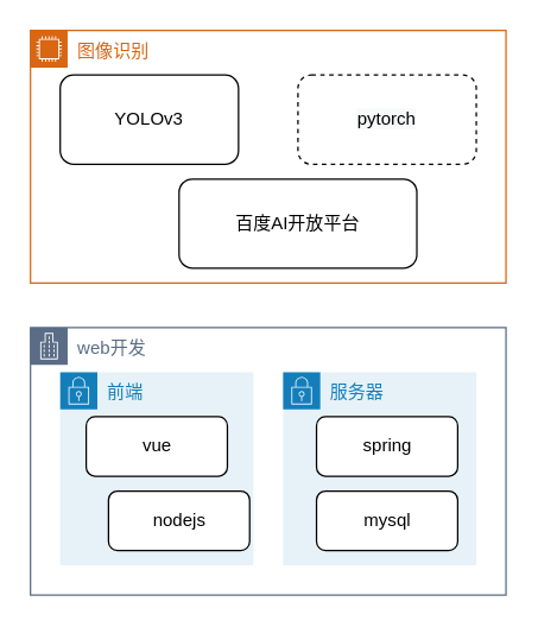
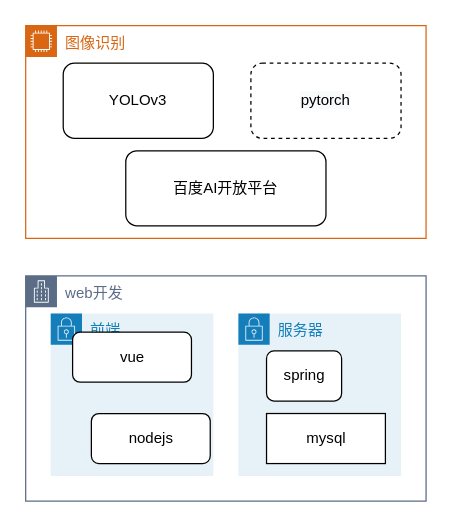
  <mxCell id="0" />
  <mxCell id="1" parent="0" />
  <mxCell id="2" value="web开发" style="points=[[0,0],[0.25,0],[0.5,0],[0.75,0],[1,0],[1,0.25],[1,0.5],[1,0.75],[1,1],[0.75,1],[0.5,1],[0.25,1],[0,1],[0,0.75],[0,0.5],[0,0.25]];outlineConnect=0;gradientColor=none;html=1;whiteSpace=wrap;fontSize=12;fontStyle=0;container=1;pointerEvents=0;collapsible=0;recursiveResize=0;shape=mxgraph.aws4.group;grIcon=mxgraph.aws4.group_corporate_data_center;strokeColor=#5A6C86;fillColor=none;verticalAlign=top;align=left;spacingLeft=30;fontColor=#5A6C86;dashed=0;" vertex="1" parent="1"><mxGeometry x="20" y="220" width="320" height="180" as="geometry" /></mxCell>
  <mxCell id="3" value="前端" style="points=[[0,0],[0.25,0],[0.5,0],[0.75,0],[1,0],[1,0.25],[1,0.5],[1,0.75],[1,1],[0.75,1],[0.5,1],[0.25,1],[0,1],[0,0.75],[0,0.5],[0,0.25]];outlineConnect=0;gradientColor=none;html=1;whiteSpace=wrap;fontSize=12;fontStyle=0;container=1;pointerEvents=0;collapsible=0;recursiveResize=0;shape=mxgraph.aws4.group;grIcon=mxgraph.aws4.group_security_group;grStroke=0;strokeColor=#147EBA;fillColor=#E6F2F8;verticalAlign=top;align=left;spacingLeft=30;fontColor=#147EBA;dashed=0;" vertex="1" parent="2"><mxGeometry x="20" y="30" width="130" height="130" as="geometry" /></mxCell>
- <mxCell id="4" value="vue" style="rounded=1;whiteSpace=wrap;html=1;" vertex="1" parent="3"><mxGeometry x="17.5" y="30" width="95" height="40" as="geometry" /></mxCell>
+ <mxCell id="4" value="vue" style="rounded=1;whiteSpace=wrap;html=1;" vertex="1" parent="3"><mxGeometry x="17.5" y="15" width="95" height="40" as="geometry" /></mxCell>
  <mxCell id="5" value="nodejs" style="rounded=1;whiteSpace=wrap;html=1;" vertex="1" parent="3"><mxGeometry x="32.5" y="80" width="95" height="40" as="geometry" /></mxCell>
  <mxCell id="6" value="服务器" style="points=[[0,0],[0.25,0],[0.5,0],[0.75,0],[1,0],[1,0.25],[1,0.5],[1,0.75],[1,1],[0.75,1],[0.5,1],[0.25,1],[0,1],[0,0.75],[0,0.5],[0,0.25]];outlineConnect=0;gradientColor=none;html=1;whiteSpace=wrap;fontSize=12;fontStyle=0;container=1;pointerEvents=0;collapsible=0;recursiveResize=0;shape=mxgraph.aws4.group;grIcon=mxgraph.aws4.group_security_group;grStroke=0;strokeColor=#147EBA;fillColor=#E6F2F8;verticalAlign=top;align=left;spacingLeft=30;fontColor=#147EBA;dashed=0;" vertex="1" parent="2"><mxGeometry x="170" y="30" width="130" height="130" as="geometry" /></mxCell>
- <mxCell id="7" value="spring" style="rounded=1;whiteSpace=wrap;html=1;" vertex="1" parent="6"><mxGeometry x="22.5" y="30" width="95" height="40" as="geometry" /></mxCell>
- <mxCell id="8" value="mysql" style="rounded=1;whiteSpace=wrap;html=1;" vertex="1" parent="6"><mxGeometry x="22.5" y="80" width="95" height="40" as="geometry" /></mxCell>
+ <mxCell id="7" value="spring" style="rounded=1;whiteSpace=wrap;html=1;" vertex="1" parent="6"><mxGeometry x="22.5" y="30" width="60" height="40" as="geometry" /></mxCell>
+ <mxCell id="8" value="mysql" style="whiteSpace=wrap;html=1;rounded=0;" vertex="1" parent="6"><mxGeometry x="22.5" y="80" width="95" height="40" as="geometry" /></mxCell>
  <mxCell id="9" value="图像识别" style="points=[[0,0],[0.25,0],[0.5,0],[0.75,0],[1,0],[1,0.25],[1,0.5],[1,0.75],[1,1],[0.75,1],[0.5,1],[0.25,1],[0,1],[0,0.75],[0,0.5],[0,0.25]];outlineConnect=0;gradientColor=none;html=1;whiteSpace=wrap;fontSize=12;fontStyle=0;container=1;pointerEvents=0;collapsible=0;recursiveResize=0;shape=mxgraph.aws4.group;grIcon=mxgraph.aws4.group_ec2_instance_contents;strokeColor=#D86613;fillColor=none;verticalAlign=top;align=left;spacingLeft=30;fontColor=#D86613;dashed=0;" vertex="1" parent="1"><mxGeometry x="20" y="20" width="320" height="170" as="geometry" /></mxCell>
- <mxCell id="10" value="YOLOv3" style="rounded=1;whiteSpace=wrap;html=1;" vertex="1" parent="9"><mxGeometry x="20" y="30" width="120" height="60" as="geometry" /></mxCell>
+ <mxCell id="10" value="YOLOv3" style="rounded=1;whiteSpace=wrap;html=1;" vertex="1" parent="9"><mxGeometry x="30" y="30" width="120" height="60" as="geometry" /></mxCell>
  <mxCell id="11" value="&#10;&#10;&lt;span style=&quot;color: rgb(0, 0, 0); font-family: helvetica; font-size: 12px; font-style: normal; font-weight: 400; letter-spacing: normal; text-align: center; text-indent: 0px; text-transform: none; word-spacing: 0px; background-color: rgb(248, 249, 250); display: inline; float: none;&quot;&gt;pytorch&lt;/span&gt;&#10;&#10;" style="rounded=1;whiteSpace=wrap;html=1;dashed=1;" vertex="1" parent="9"><mxGeometry x="180" y="30" width="120" height="60" as="geometry" /></mxCell>
- <mxCell id="12" value="百度AI开放平台" style="rounded=1;whiteSpace=wrap;html=1;align=center;" vertex="1" parent="9"><mxGeometry x="100" y="100" width="160" height="60" as="geometry" /></mxCell>
+ <mxCell id="12" value="百度AI开放平台" style="rounded=1;whiteSpace=wrap;html=1;align=center;" vertex="1" parent="9"><mxGeometry x="80" y="100" width="160" height="60" as="geometry" /></mxCell>
